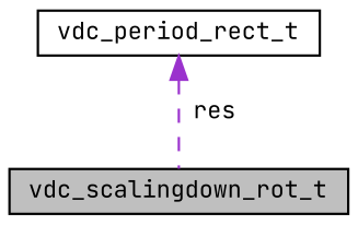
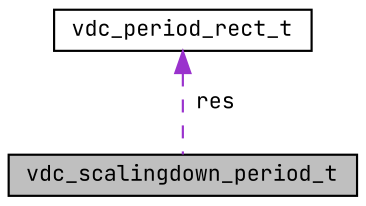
  digraph {
    fontname="JetBrains Mono"
    node [color=black fontname="JetBrains Mono" fontsize=10 shape=record style=filled]
-   n1 [fillcolor=grey75 fontcolor=black height=0.2 label=vdc_scalingdown_rot_t width=0.4]
+   n1 [fillcolor=grey75 fontcolor=black height=0.2 label=vdc_scalingdown_period_t width=0.4]
    n2 [fillcolor=white height=0.2 label=vdc_period_rect_t width=0.4]
    n2 -> n1 [color=darkorchid3 dir=back fontname="JetBrains Mono" fontsize=10 label=" res" labelfontname=Helvetica labelfontsize=10 style=dashed]
  }
